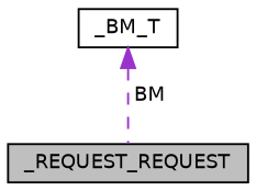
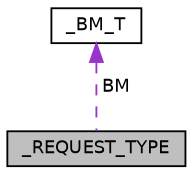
  digraph {
    node [color=black fontname=Helvetica fontsize=10 shape=record style=filled]
-   n1 [fillcolor=grey75 fontcolor=black height=0.2 label=_REQUEST_REQUEST width=0.4]
+   n1 [fillcolor=grey75 fontcolor=black height=0.2 label=_REQUEST_TYPE width=0.4]
    n2 [fillcolor=white height=0.2 label=_BM_T width=0.4]
    n2 -> n1 [color=darkorchid3 dir=back fontname=Helvetica fontsize=10 label=" BM" labelfontname=Helvetica labelfontsize=10 style=dashed]
  }
